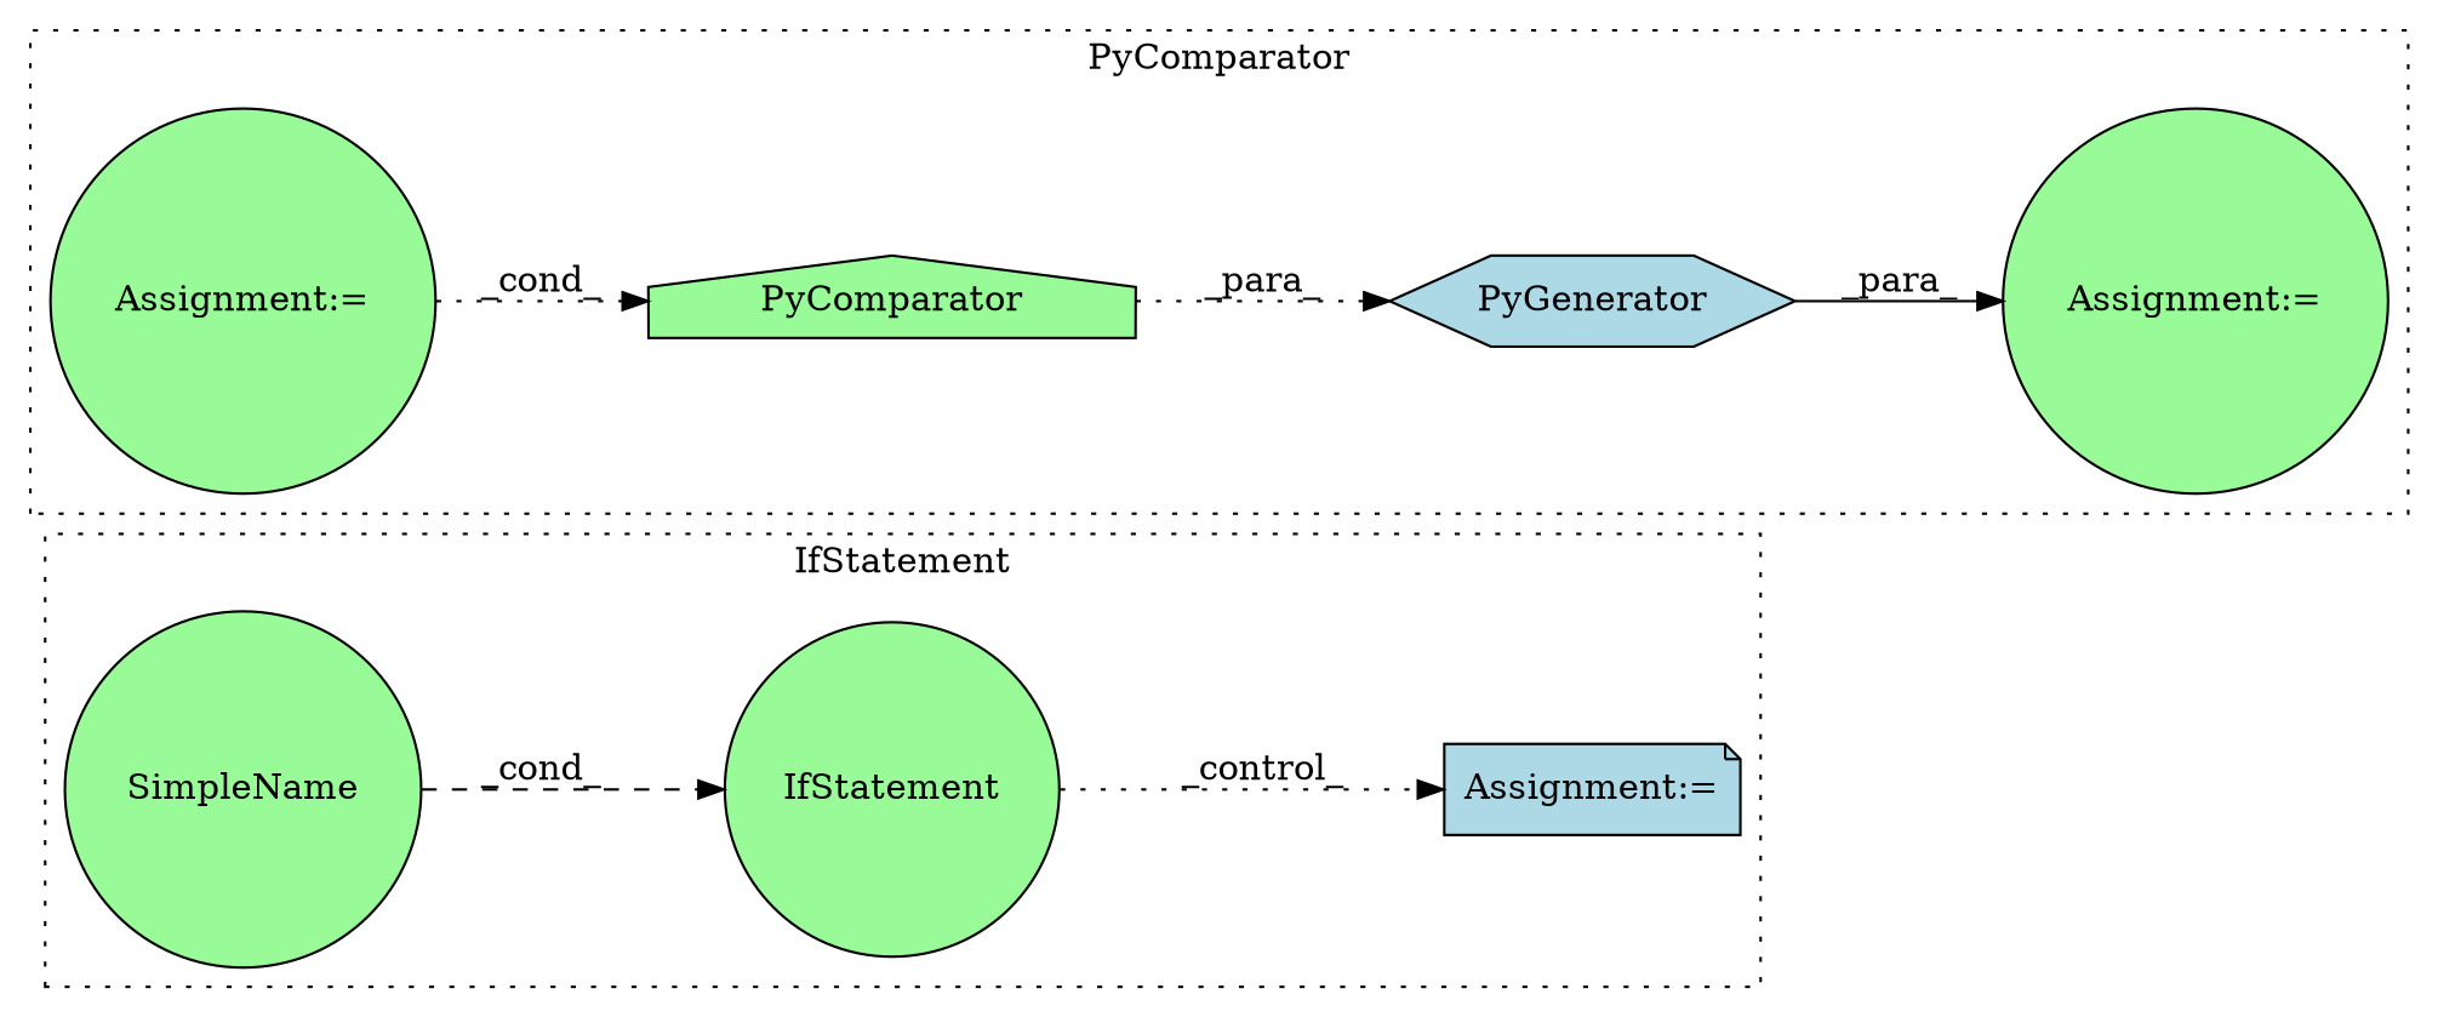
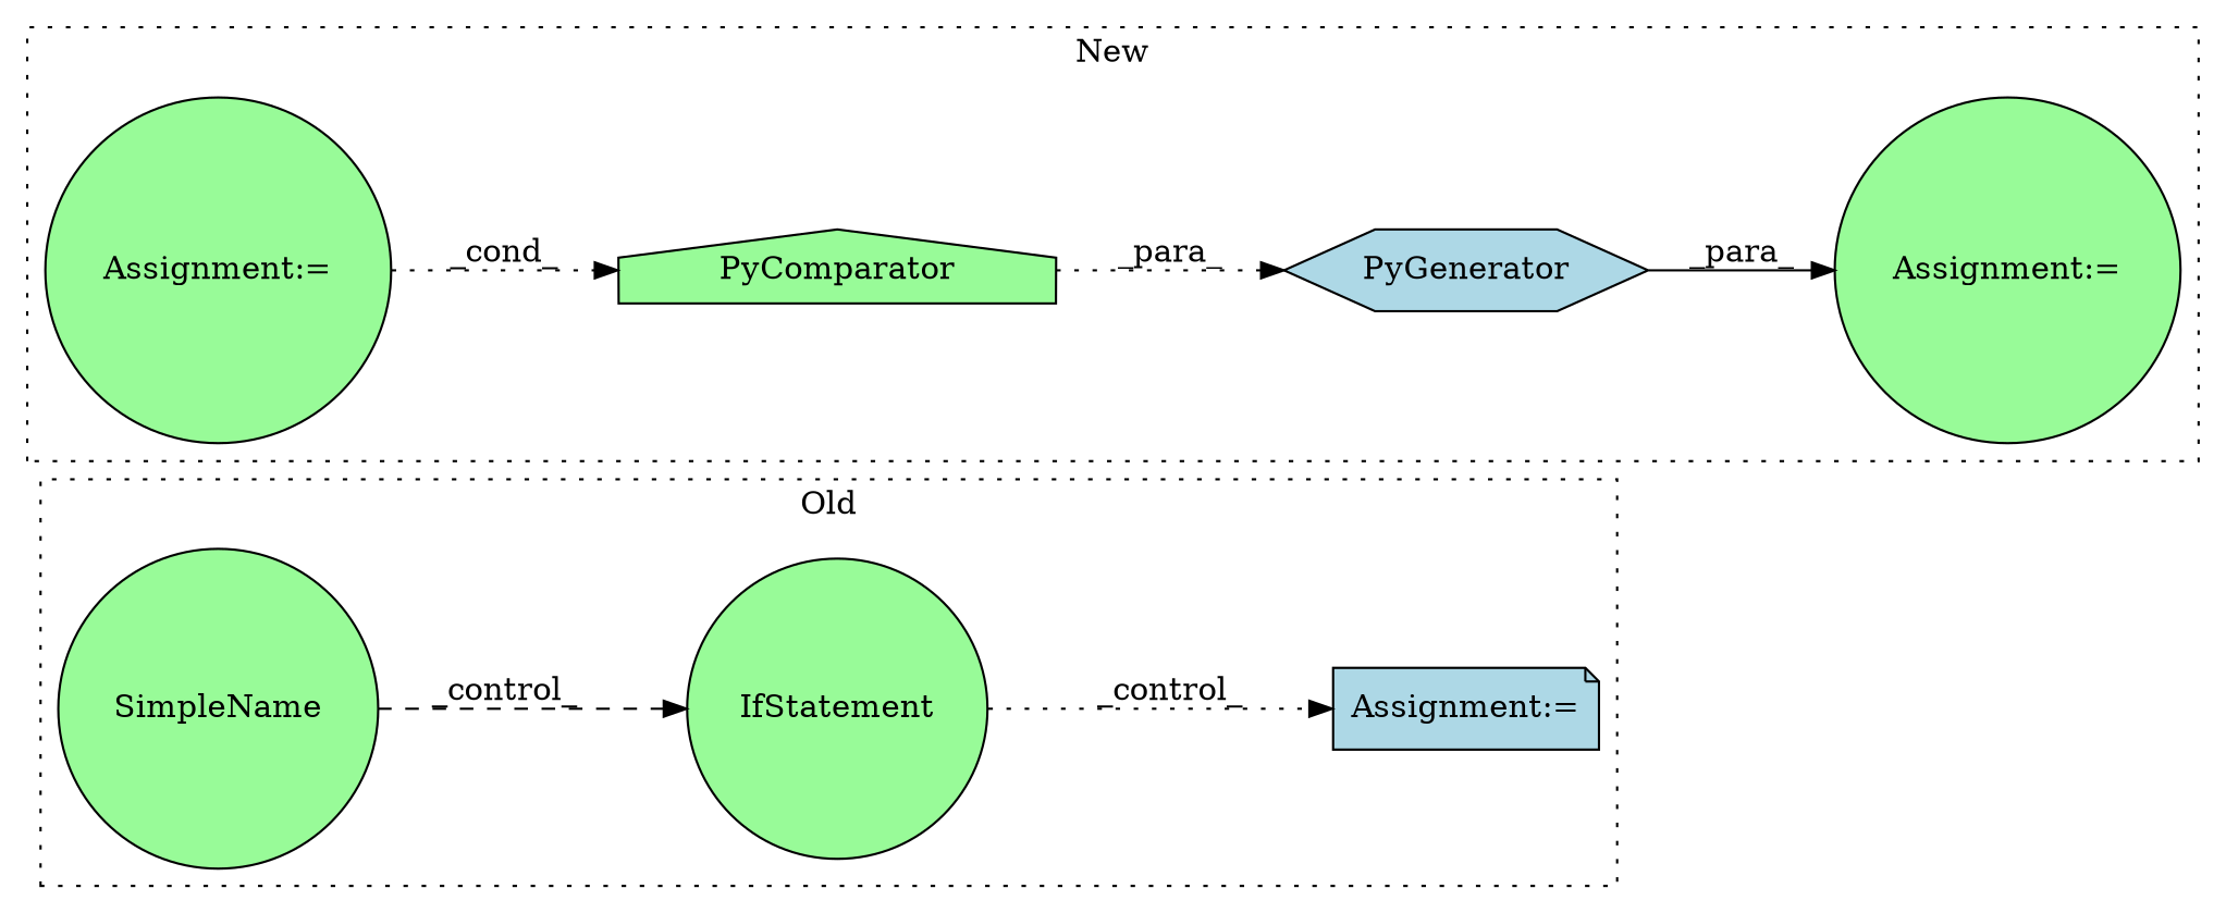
  digraph {
    rankdir=LR
    node [a=7 fillcolor=palegreen l=1 s=1633 shape=circle style=filled]
    edge [style=dotted]
    n1 [a=25 l="4,2" label=IfStatement s="356,378"]
    n2 [fillcolor=lightblue label="Assignment:=" s=397 shape=note]
    n3 [a=42 label=SimpleName l="" s=""]
    n4 [a=107 fillcolor=lightblue l=218 label=PyGenerator s=1482 shape=hexagon]
    n5 [l=61 label="Assignment:="]
    n6 [a=113 l=61 label=PyComparator shape=house]
    n7 [label="Assignment:=" s=1468]
    subgraph cluster_1 {
-     label=IfStatement
+     label=Old
      style=dotted
      n1
      n2
      n3
    }
    subgraph cluster_2 {
-     label=PyComparator
+     label=New
      style=dotted
      n4
      n5
      n6
      n7
    }
    n1 -> n2 [label=_control_]
-   n3 -> n1 [label=_cond_ style=dashed]
+   n3 -> n1 [label=_control_ style=dashed]
    n4 -> n7 [label=_para_ style=solid]
    n5 -> n6 [label=_cond_]
    n6 -> n4 [label=_para_]
  }
